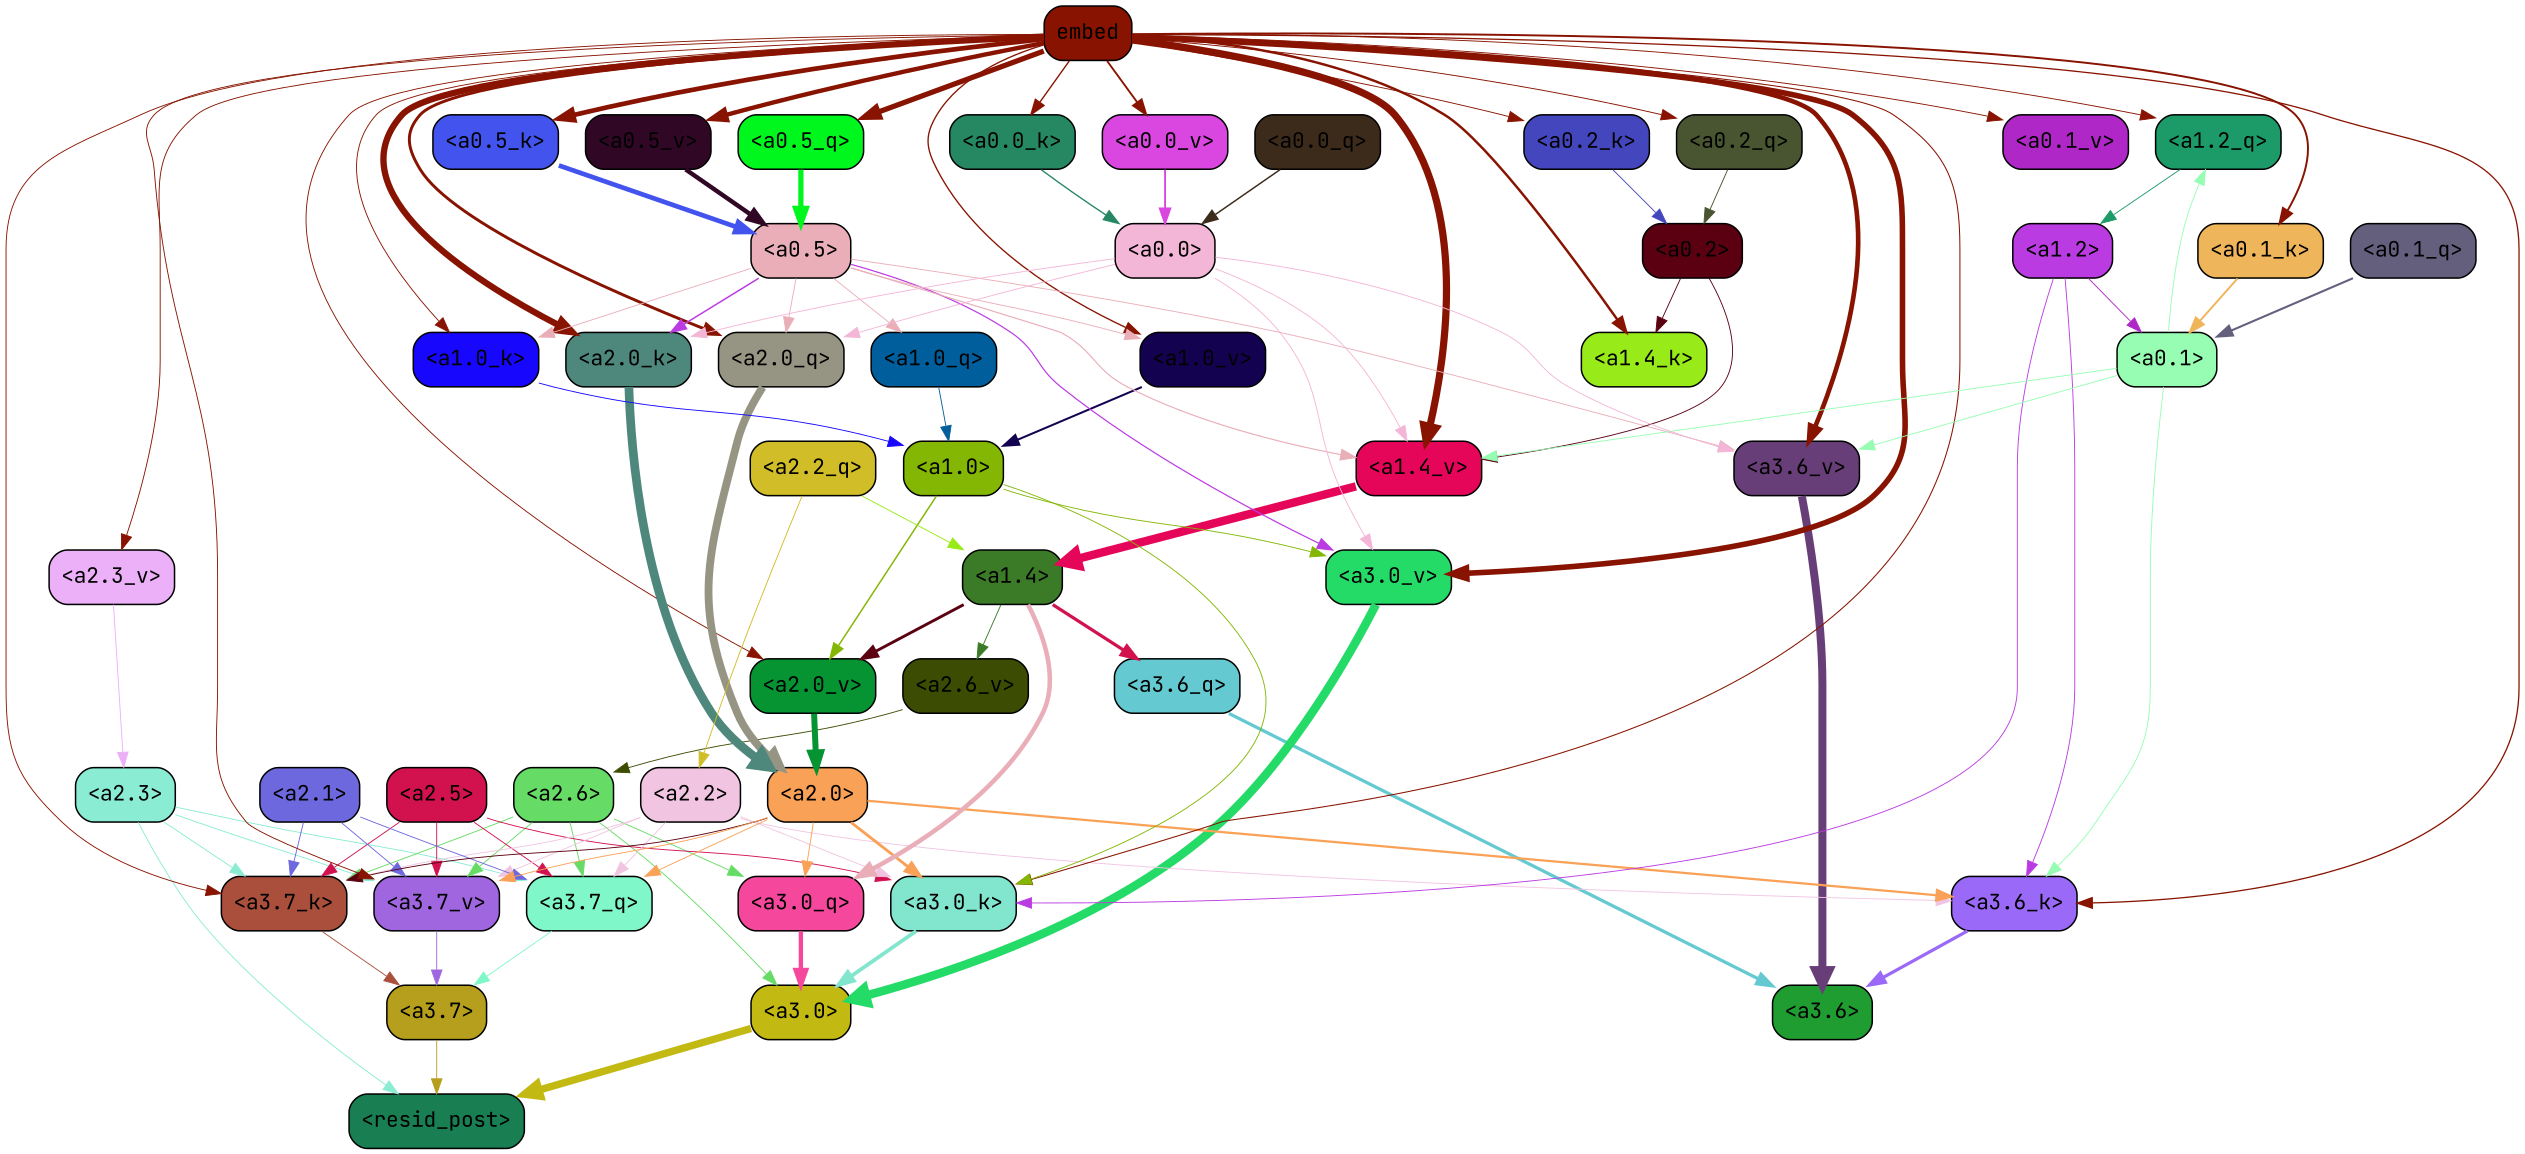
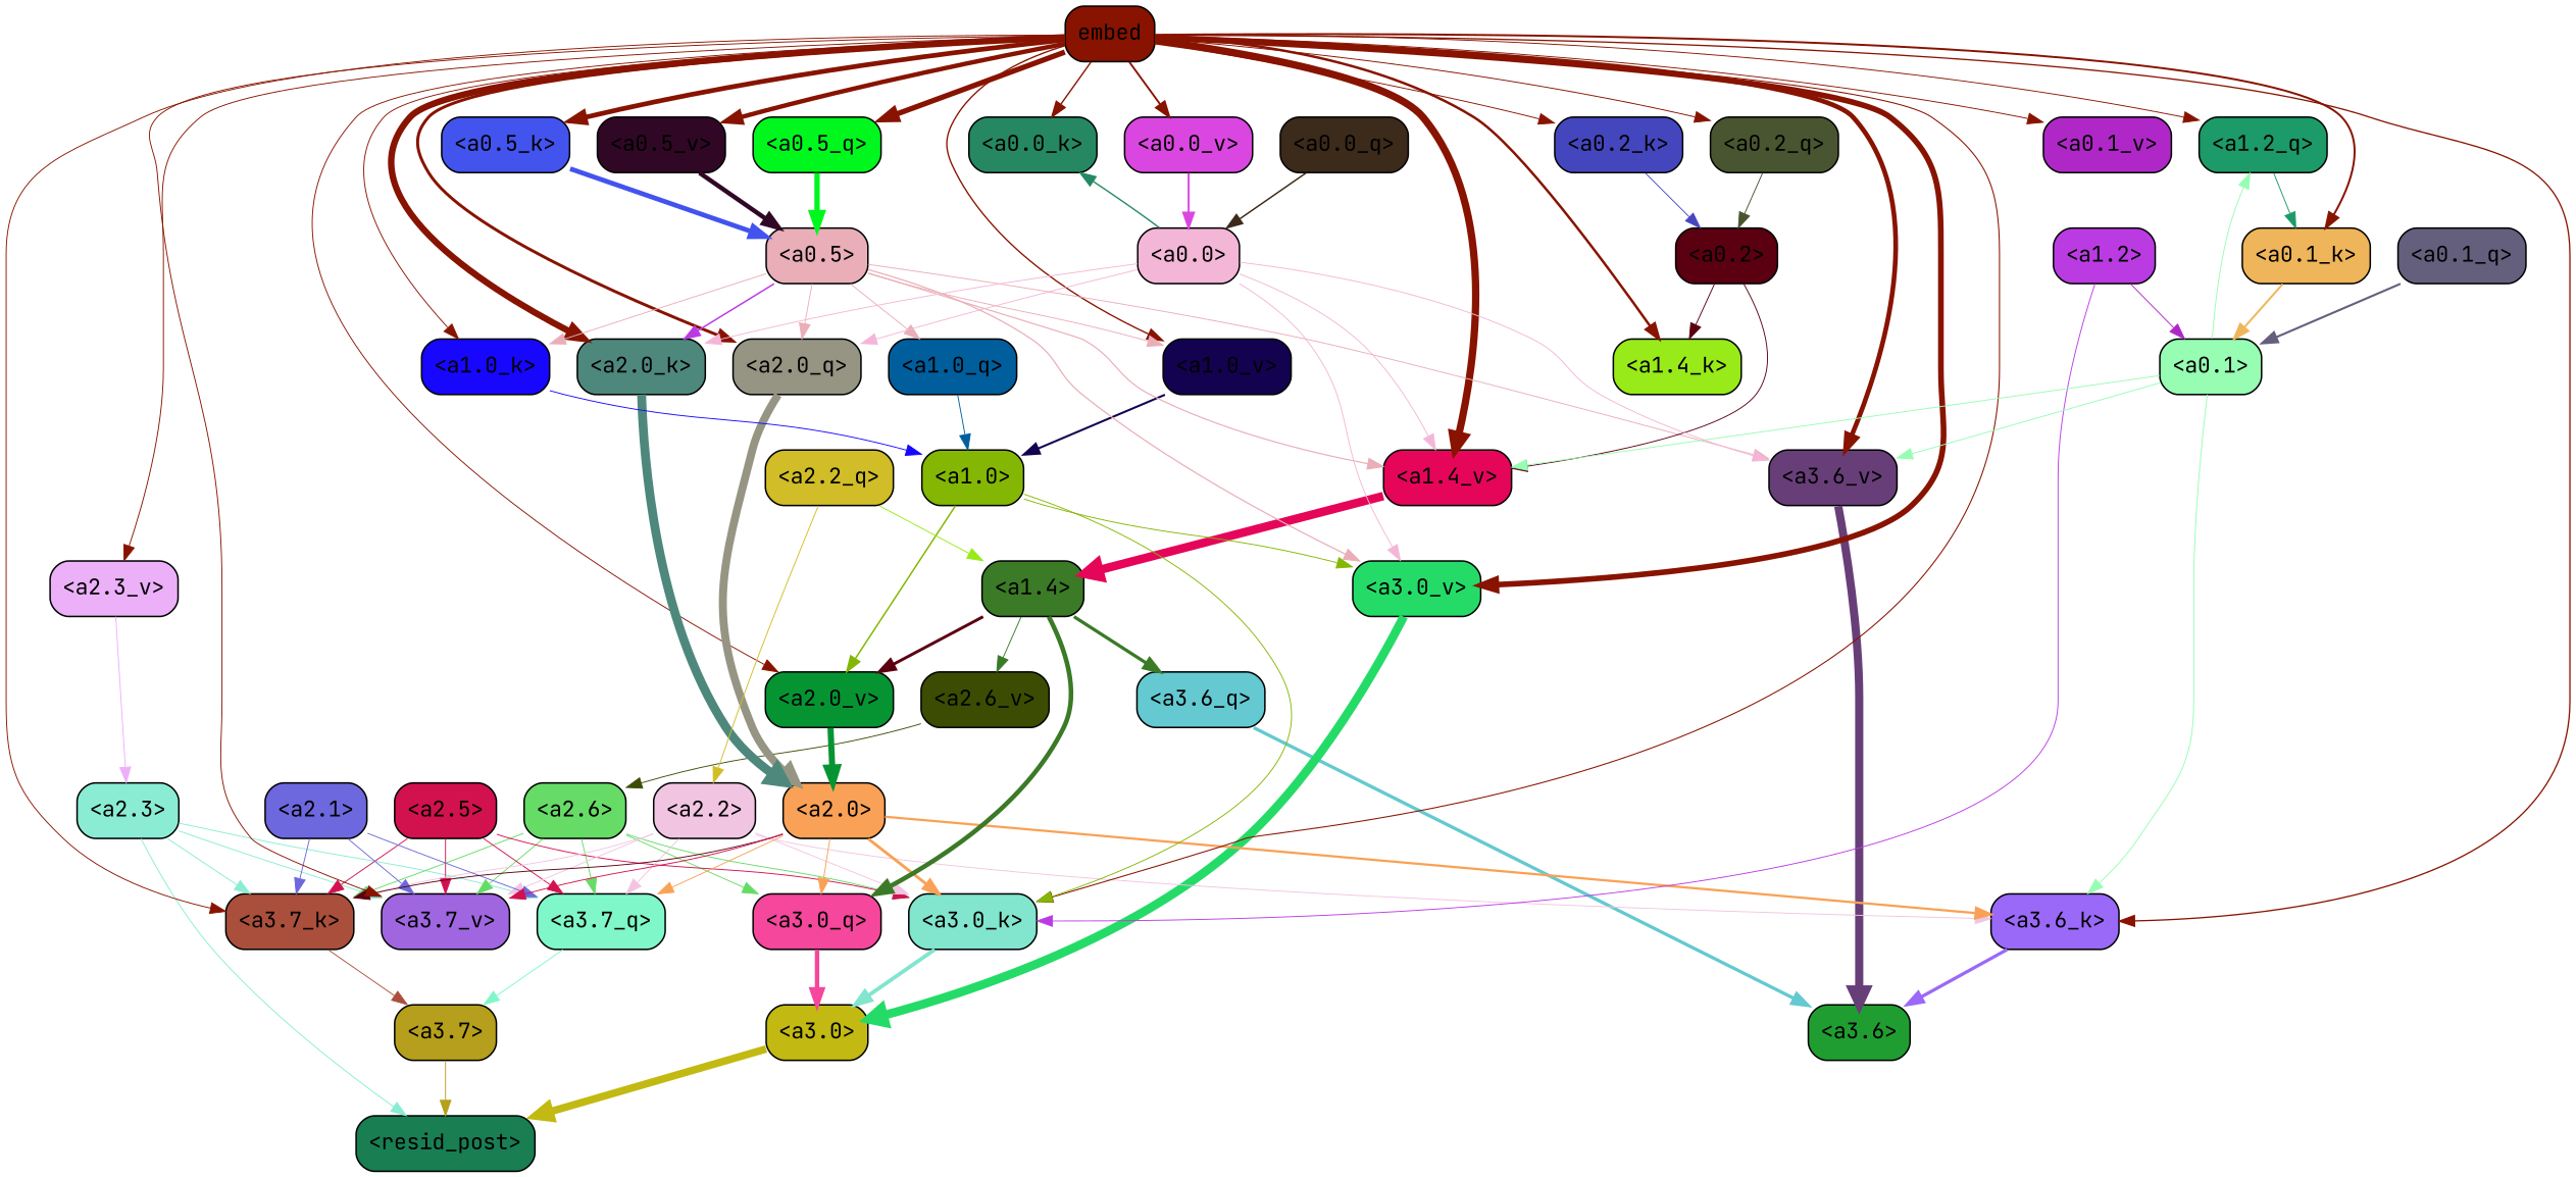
  strict digraph {
    fontname="JetBrains Mono"
    splines=true
    node [color=black fontname="JetBrains Mono" shape=box style="filled, rounded"]
    edge [color="#871300" fontname="JetBrains Mono" penwidth=0.6]
    "<a3.7>" [fillcolor="#b59f1c"]
    "<resid_post>" [fillcolor="#197e52"]
    "<a3.6>" [fillcolor="#209d31"]
    "<a3.0>" [fillcolor="#c2b912"]
    "<a2.3>" [fillcolor="#8aecd3"]
    "<a3.7_q>" [fillcolor="#80f7c8"]
    "<a3.7_k>" [fillcolor="#aa4f3b"]
    "<a3.7_v>" [fillcolor="#a066e0"]
    "<a3.6_q>" [fillcolor="#64c9d0"]
    "<a3.0_q>" [fillcolor="#f5479c"]
    "<a3.6_k>" [fillcolor="#9a69f8"]
    "<a3.0_k>" [fillcolor="#82e5cd"]
    "<a3.6_v>" [fillcolor="#683e78"]
    "<a3.0_v>" [fillcolor="#25db68"]
    "<a2.6>" [fillcolor="#66db66"]
    "<a2.5>" [fillcolor="#d2114f"]
    "<a2.2>" [fillcolor="#f1c5e2"]
    "<a2.1>" [fillcolor="#6d68dd"]
    "<a2.0>" [fillcolor="#f9a156"]
    "<a1.4>" [fillcolor="#3b7a26"]
    "<a2.6_v>" [fillcolor="#3c4c02"]
    "<a2.0_v>" [fillcolor="#069433"]
    embed [fillcolor="#871300"]
    "<a2.0_q>" [fillcolor="#969583"]
    "<a2.0_k>" [fillcolor="#4e887c"]
    "<a2.3_v>" [fillcolor="#ecb0f9"]
    "<a1.2_q>" [fillcolor="#1c9a67"]
    "<a1.4_k>" [fillcolor="#98ea19"]
    "<a1.0_k>" [fillcolor="#1707fd"]
    "<a1.4_v>" [fillcolor="#e50659"]
    "<a1.0_v>" [fillcolor="#130250"]
    "<a0.5_q>" [fillcolor="#00f71e"]
    "<a0.2_q>" [fillcolor="#495530"]
    "<a0.5_k>" [fillcolor="#4253ee"]
    "<a0.2_k>" [fillcolor="#4446bd"]
    "<a0.1_k>" [fillcolor="#efb55a"]
    "<a0.0_k>" [fillcolor="#268863"]
    "<a0.5_v>" [fillcolor="#300825"]
    "<a0.1_v>" [fillcolor="#af28c7"]
    "<a0.0_v>" [fillcolor="#da47e0"]
    "<a1.2>" [fillcolor="#bb3be2"]
    "<a1.0>" [fillcolor="#83b704"]
    "<a0.5>" [fillcolor="#e9aeb8"]
    "<a0.2>" [fillcolor="#5a0011"]
    "<a0.1>" [fillcolor="#96fdb3"]
    "<a0.0>" [fillcolor="#f3b6d7"]
    "<a1.0_q>" [fillcolor="#005e9d"]
    "<a2.2_q>" [fillcolor="#d0bd27"]
    "<a0.1_q>" [fillcolor="#655f7e"]
    "<a0.0_q>" [fillcolor="#3c2a1a"]
    "<a3.7>" -> "<resid_post>" [color="#b59f1c"]
    "<a3.0>" -> "<resid_post>" [color="#c2b912" penwidth=4.898576855659485]
    "<a2.3>" -> "<resid_post>" [color="#8aecd3"]
    "<a2.3>" -> "<a3.7_q>" [color="#8aecd3"]
    "<a2.3>" -> "<a3.7_k>" [color="#8aecd3"]
    "<a2.3>" -> "<a3.7_v>" [color="#8aecd3"]
    "<a3.7_q>" -> "<a3.7>" [color="#80f7c8"]
    "<a3.7_k>" -> "<a3.7>" [color="#aa4f3b"]
-   "<a3.7_v>" -> "<a3.7>" [color="#a066e0"]
    "<a3.6_q>" -> "<a3.6>" [color="#64c9d0" penwidth=2.160832464694977]
    "<a3.0_q>" -> "<a3.0>" [color="#f5479c" penwidth=2.870753765106201]
    "<a3.6_k>" -> "<a3.6>" [color="#9a69f8" penwidth=2.13908451795578]
    "<a3.0_k>" -> "<a3.0>" [color="#82e5cd" penwidth=2.520303964614868]
    "<a3.6_v>" -> "<a3.6>" [color="#683e78" penwidth=5.297133803367615]
    "<a3.0_v>" -> "<a3.0>" [color="#25db68" penwidth=5.680712580680847]
    "<a2.6>" -> "<a3.7_q>" [color="#66db66"]
    "<a2.6>" -> "<a3.7_k>" [color="#66db66"]
    "<a2.6>" -> "<a3.7_v>" [color="#66db66"]
    "<a2.6>" -> "<a3.0_q>" [color="#66db66"]
-   "<a2.6>" -> "<a3.0>" [color="#66db66"]
+   "<a2.6>" -> "<a3.0_k>" [color="#66db66"]
    "<a2.5>" -> "<a3.7_q>" [color="#d2114f"]
    "<a2.5>" -> "<a3.7_k>" [color="#d2114f"]
    "<a2.5>" -> "<a3.7_v>" [color="#d2114f"]
    "<a2.5>" -> "<a3.0_k>" [color="#d2114f"]
    "<a2.2>" -> "<a3.7_q>" [color="#f1c5e2"]
    "<a2.2>" -> "<a3.7_k>" [color="#f1c5e2"]
    "<a2.2>" -> "<a3.7_v>" [color="#f1c5e2"]
    "<a2.2>" -> "<a3.6_k>" [color="#f1c5e2"]
    "<a2.2>" -> "<a3.0_k>" [color="#f1c5e2"]
    "<a2.1>" -> "<a3.7_q>" [color="#6d68dd"]
    "<a2.1>" -> "<a3.7_k>" [color="#6d68dd"]
    "<a2.1>" -> "<a3.7_v>" [color="#6d68dd"]
    "<a2.0>" -> "<a3.7_q>" [color="#f9a156"]
    "<a2.0>" -> "<a3.7_k>" [color="#5a0011"]
-   "<a2.0>" -> "<a3.7_v>" [color="#f9a156"]
+   "<a2.0>" -> "<a3.7_v>" [color="#d2114f"]
    "<a2.0>" -> "<a3.0_q>" [color="#f9a156"]
    "<a2.0>" -> "<a3.6_k>" [color="#f9a156" penwidth=1.4784413101151586]
    "<a2.0>" -> "<a3.0_k>" [color="#f9a156" penwidth=1.8858084231615067]
-   "<a1.4>" -> "<a3.6_q>" [color="#d2114f" penwidth=2.149975523352623]
-   "<a1.4>" -> "<a3.0_q>" [color="#e9aeb8" penwidth=3.0018038749694824]
+   "<a1.4>" -> "<a3.6_q>" [color="#3b7a26" penwidth=2.149975523352623]
+   "<a1.4>" -> "<a3.0_q>" [color="#3b7a26" penwidth=3.0018038749694824]
    "<a1.4>" -> "<a2.6_v>" [color="#3b7a26"]
    "<a1.4>" -> "<a2.0_v>" [color="#5a0011" penwidth=1.925402581691742]
    "<a2.6_v>" -> "<a2.6>" [color="#3c4c02"]
    "<a2.0_v>" -> "<a2.0>" [color="#069433" penwidth=3.9731863737106323]
    embed -> "<a3.7_k>"
    embed -> "<a3.7_v>"
    embed -> "<a3.6_k>" [penwidth=0.8552796393632889]
    embed -> "<a3.0_k>" [penwidth=0.691851794719696]
    embed -> "<a3.6_v>" [penwidth=3.067279100418091]
    embed -> "<a3.0_v>" [penwidth=3.6927278637886047]
    embed -> "<a2.0_v>"
    embed -> "<a2.0_q>" [penwidth=1.944248914718628]
    embed -> "<a2.0_k>" [penwidth=4.198909968137741]
    embed -> "<a2.3_v>"
    embed -> "<a1.2_q>"
    embed -> "<a1.4_k>" [penwidth=1.6299549341201782]
    embed -> "<a1.0_k>"
    embed -> "<a1.4_v>" [penwidth=4.780120432376862]
    embed -> "<a1.0_v>" [penwidth=0.8886437299661338]
    embed -> "<a0.5_q>" [penwidth=3.473049759864807]
    embed -> "<a0.2_q>" [penwidth=0.6157336235046387]
    embed -> "<a0.5_k>" [penwidth=3.105745553970337]
    embed -> "<a0.2_k>"
    embed -> "<a0.1_k>" [penwidth=1.2916448712348938]
    embed -> "<a0.0_k>" [penwidth=0.9117003679275513]
    embed -> "<a0.5_v>" [penwidth=2.905687689781189]
    embed -> "<a0.1_v>"
    embed -> "<a0.0_v>" [penwidth=1.2382409572601318]
    "<a2.0_q>" -> "<a2.0>" [color="#969583" penwidth=5.1847569942474365]
    "<a2.0_k>" -> "<a2.0>" [color="#4e887c" penwidth=5.773491740226746]
    "<a2.3_v>" -> "<a2.3>" [color="#ecb0f9"]
-   "<a1.2_q>" -> "<a1.2>" [color="#1c9a67"]
+   "<a1.2_q>" -> "<a0.1_k>" [color="#1c9a67"]
    "<a1.0_k>" -> "<a1.0>" [color="#1707fd"]
    "<a1.4_v>" -> "<a1.4>" [color="#e50659" penwidth=5.565408229827881]
    "<a1.0_v>" -> "<a1.0>" [color="#130250" penwidth=1.3358666002750397]
    "<a0.5_q>" -> "<a0.5>" [color="#00f71e" penwidth=3.473052144050598]
    "<a0.2_q>" -> "<a0.2>" [color="#495530" penwidth=0.615731954574585]
    "<a0.5_k>" -> "<a0.5>" [color="#4253ee" penwidth=3.105746805667877]
    "<a0.2_k>" -> "<a0.2>" [color="#4446bd"]
    "<a0.1_k>" -> "<a0.1>" [color="#efb55a" penwidth=1.2916463017463684]
-   "<a0.0_k>" -> "<a0.0>" [color="#268863" penwidth=0.9117016792297363]
+   "<a0.0>" -> "<a0.0_k>" [color="#268863" penwidth=0.9117016792297363]
    "<a0.5_v>" -> "<a0.5>" [color="#300825" penwidth=2.9294926524162292]
    "<a0.0_v>" -> "<a0.0>" [color="#da47e0" penwidth=1.2382320165634155]
-   "<a1.2>" -> "<a3.6_k>" [color="#bb3be2"]
    "<a1.2>" -> "<a3.0_k>" [color="#bb3be2"]
    "<a1.2>" -> "<a0.1>" [color="#af28c7"]
    "<a1.0>" -> "<a3.0_k>" [color="#83b704"]
    "<a1.0>" -> "<a3.0_v>" [color="#83b704"]
    "<a1.0>" -> "<a2.0_v>" [color="#83b704" penwidth=0.9920598268508911]
    "<a0.5>" -> "<a3.6_v>" [color="#e9aeb8"]
-   "<a0.5>" -> "<a3.0_v>" [color="#bb3be2" penwidth=0.8028683364391327]
+   "<a0.5>" -> "<a3.0_v>" [color="#e9aeb8" penwidth=0.8028683364391327]
    "<a0.5>" -> "<a2.0_q>" [color="#e9aeb8"]
    "<a0.5>" -> "<a2.0_k>" [color="#bb3be2" penwidth=0.9883035719394684]
    "<a0.5>" -> "<a1.0_k>" [color="#e9aeb8"]
    "<a0.5>" -> "<a1.4_v>" [color="#e9aeb8" penwidth=0.7686666250228882]
    "<a0.5>" -> "<a1.0_v>" [color="#e9aeb8"]
    "<a0.5>" -> "<a1.0_q>" [color="#e9aeb8"]
    "<a0.2>" -> "<a1.4_k>" [color="#5a0011"]
    "<a0.2>" -> "<a1.4_v>" [color="#5a0011"]
    "<a0.1>" -> "<a3.6_k>" [color="#96fdb3"]
    "<a0.1>" -> "<a3.6_v>" [color="#96fdb3"]
    "<a0.1>" -> "<a1.2_q>" [color="#96fdb3"]
    "<a0.1>" -> "<a1.4_v>" [color="#96fdb3"]
    "<a0.0>" -> "<a3.6_v>" [color="#f3b6d7"]
    "<a0.0>" -> "<a3.0_v>" [color="#f3b6d7"]
    "<a0.0>" -> "<a2.0_q>" [color="#f3b6d7"]
    "<a0.0>" -> "<a2.0_k>" [color="#f3b6d7"]
    "<a0.0>" -> "<a1.4_v>" [color="#f3b6d7"]
    "<a1.0_q>" -> "<a1.0>" [color="#005e9d"]
    "<a2.2_q>" -> "<a2.2>" [color="#d0bd27"]
    "<a2.2_q>" -> "<a1.4>" [color="#98ea19"]
    "<a0.1_q>" -> "<a0.1>" [color="#655f7e" penwidth=1.372210443019867]
    "<a0.0_q>" -> "<a0.0>" [color="#3c2a1a" penwidth=0.9833199977874756]
  }
